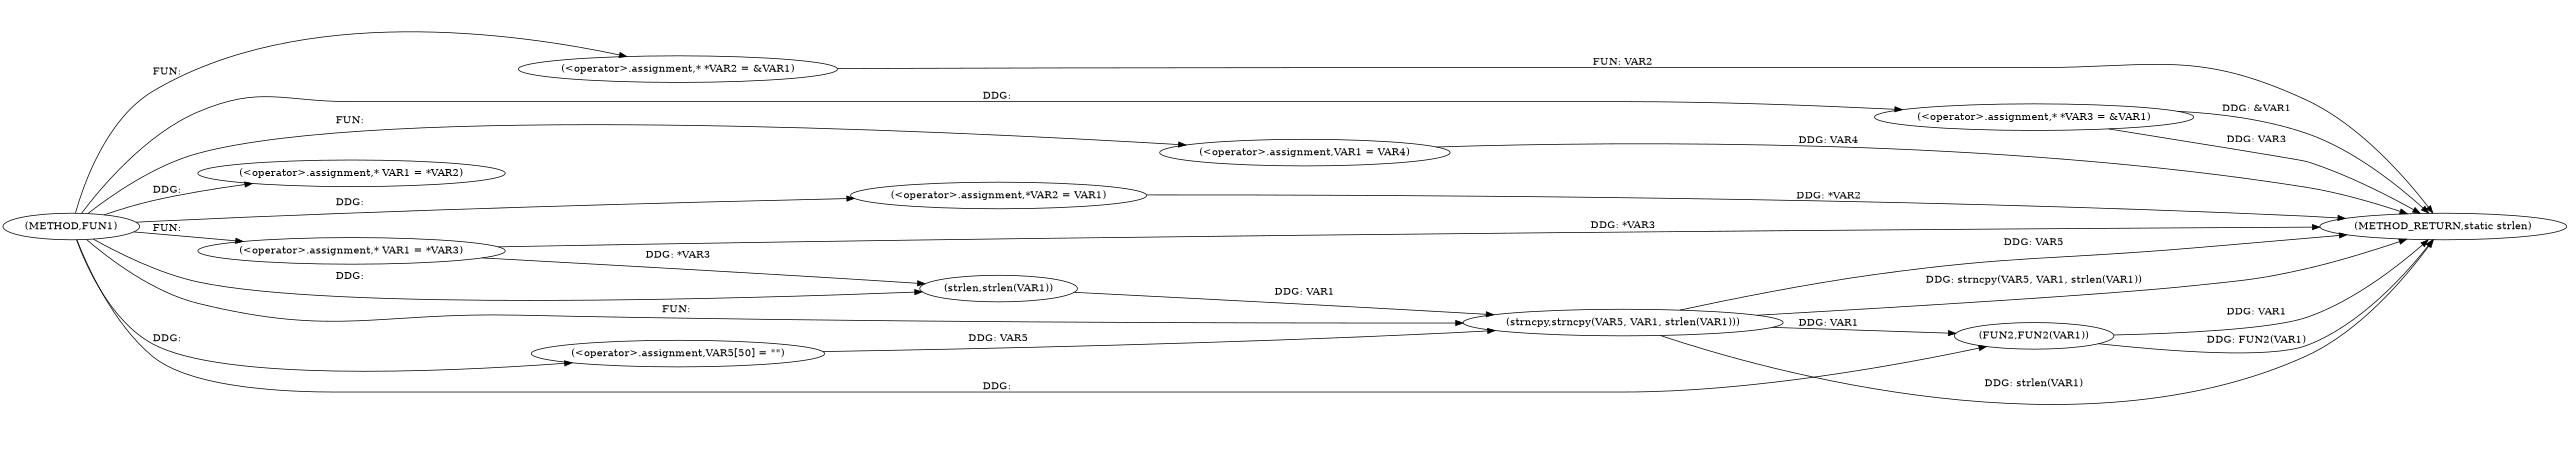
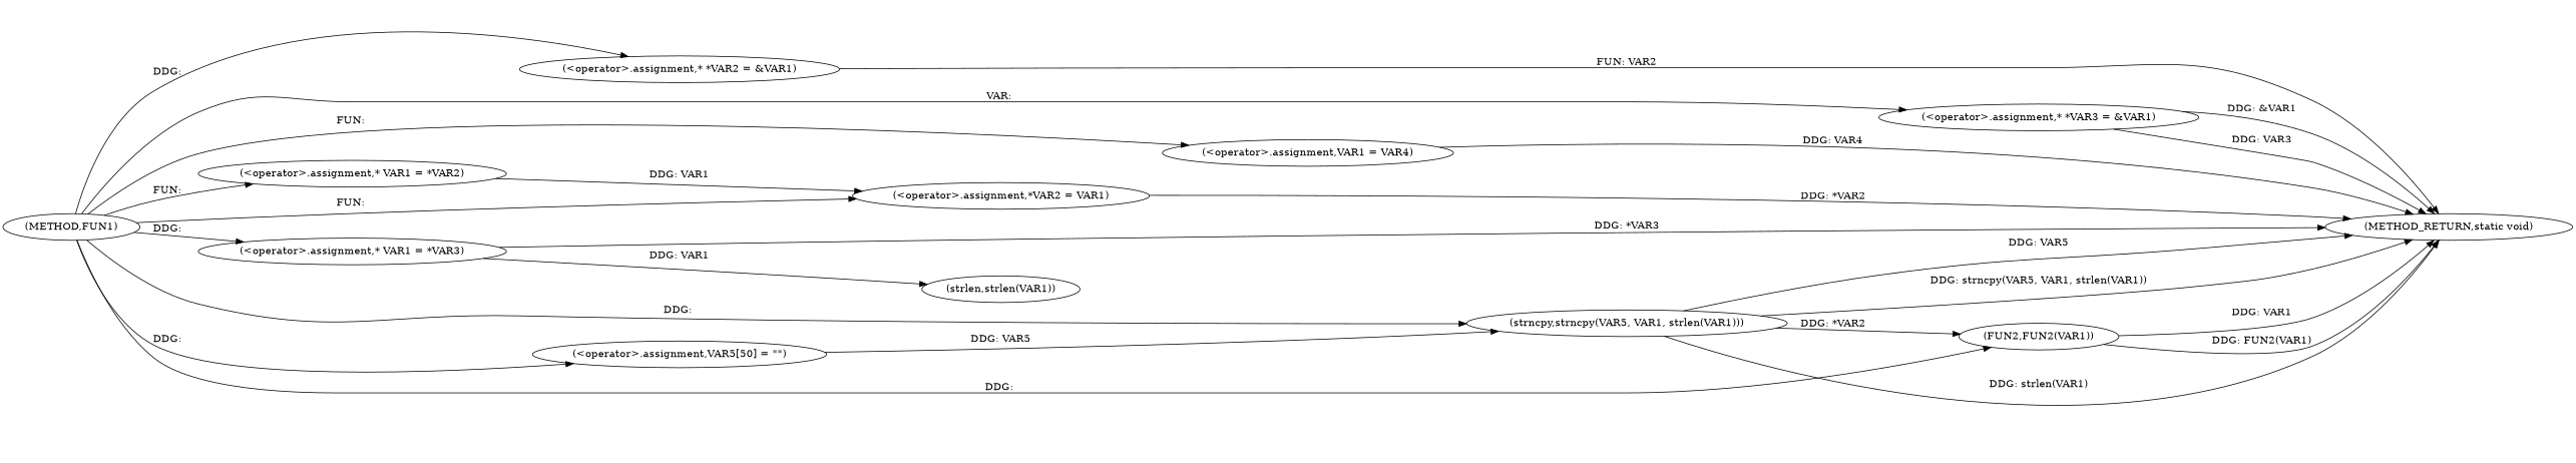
  digraph {
    rankdir=LR
    n1 [label="(METHOD,FUN1)"]
    n2 [label="(<operator>.assignment,* *VAR2 = &VAR1)"]
    n3 [label="(<operator>.assignment,* *VAR3 = &VAR1)"]
    n4 [label="(<operator>.assignment,VAR1 = VAR4)"]
    n5 [label="(<operator>.assignment,* VAR1 = *VAR2)"]
    n6 [label="(<operator>.assignment,*VAR2 = VAR1)"]
    n7 [label="(<operator>.assignment,* VAR1 = *VAR3)"]
    n8 [label="(<operator>.assignment,VAR5[50] = \"\")"]
    n9 [label="(strncpy,strncpy(VAR5, VAR1, strlen(VAR1)))"]
    n10 [label="(strlen,strlen(VAR1))"]
    n11 [label="(FUN2,FUN2(VAR1))"]
-   n12 [label="(METHOD_RETURN,static strlen)"]
-   n1 -> n2 [label="FUN: "]
-   n1 -> n3 [label="DDG: "]
+   n12 [label="(METHOD_RETURN,static void)"]
+   n1 -> n2 [label="DDG: "]
+   n1 -> n3 [label="VAR: "]
    n1 -> n4 [label="FUN: "]
-   n1 -> n5 [label="DDG: "]
-   n1 -> n6 [label="DDG: "]
-   n1 -> n7 [label="FUN: "]
+   n1 -> n5 [label="FUN: "]
+   n1 -> n6 [label="FUN: "]
+   n1 -> n7 [label="DDG: "]
    n1 -> n8 [label="DDG: "]
-   n1 -> n9 [label="FUN: "]
-   n1 -> n10 [label="DDG: "]
+   n1 -> n9 [label="DDG: "]
    n1 -> n11 [label="DDG: "]
    n2 -> n12 [label="FUN: VAR2"]
    n3 -> n12 [label="DDG: VAR3"]
    n3 -> n12 [label="DDG: &VAR1"]
    n4 -> n12 [label="DDG: VAR4"]
+   n5 -> n6 [label="DDG: VAR1"]
    n6 -> n12 [label="DDG: *VAR2"]
-   n7 -> n10 [label="DDG: *VAR3"]
+   n7 -> n10 [label="DDG: VAR1"]
    n7 -> n12 [label="DDG: *VAR3"]
    n8 -> n9 [label="DDG: VAR5"]
-   n9 -> n11 [label="DDG: VAR1"]
+   n9 -> n11 [label="DDG: *VAR2"]
    n9 -> n12 [label="DDG: strncpy(VAR5, VAR1, strlen(VAR1))"]
    n9 -> n12 [label="DDG: strlen(VAR1)"]
    n9 -> n12 [label="DDG: VAR5"]
-   n10 -> n9 [label="DDG: VAR1"]
    n11 -> n12 [label="DDG: FUN2(VAR1)"]
    n11 -> n12 [label="DDG: VAR1"]
  }
